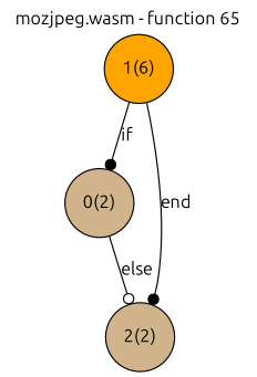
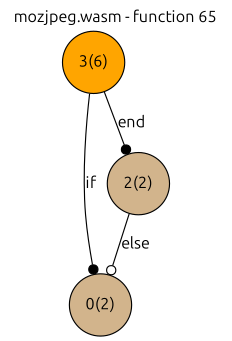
  digraph {
    fontname=Ubuntu
    label="mozjpeg.wasm - function 65"
    labelfontcolor=black
    labelfontname=Helvetica
    labelfontsize=16
    labelloc=t
    node [fillcolor=tan fontcolor=black fontname=Ubuntu shape=circle style=filled]
    edge [arrowhead=dot fontname=Ubuntu]
    n1 [label="0(2)"]
    n2 [label="2(2)"]
-   n3 [fillcolor=orange label="1(6)"]
-   n1 -> n2 [arrowhead=odot label=else]
+   n3 [fillcolor=orange label="3(6)"]
+   n2 -> n1 [arrowhead=odot label=else]
    n3 -> n1 [label=if]
    n3 -> n2 [label=end]
  }
